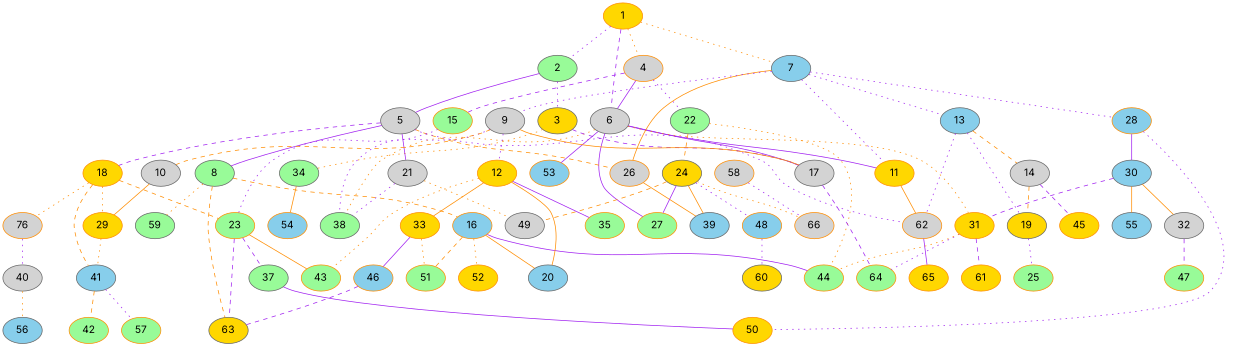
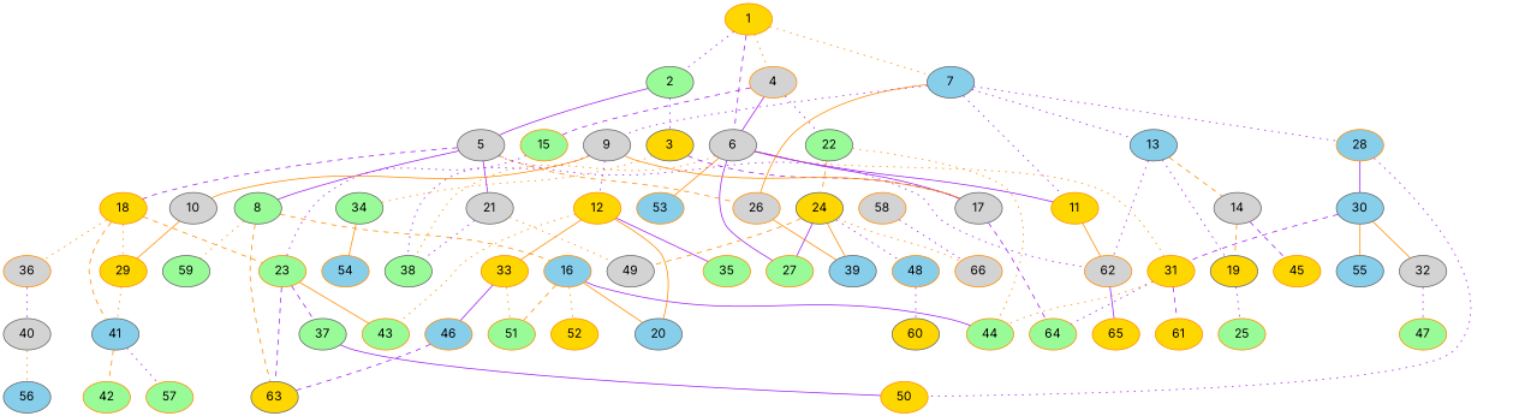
  graph {
    fontname=Inter
    node [color=darkorange fillcolor=palegreen fontname=Inter style=filled]
    edge [color=purple fontname=Inter style=dotted]
    1 [fillcolor=gold]
    2 [color=gray40]
    4 [fillcolor=lightgrey]
    6 [color=gray40 fillcolor=lightgrey]
    7 [color=gray40 fillcolor=skyblue]
    3 [color=gray40 fillcolor=gold]
    5 [color=gray40 fillcolor=lightgrey]
    15
    22 [color=gray40]
    17 [color=gray40 fillcolor=lightgrey]
    11 [fillcolor=gold]
    27
    31 [fillcolor=gold]
    38 [color=gray40]
    53 [fillcolor=skyblue]
    26 [fillcolor=lightgrey]
    9 [color=gray40 fillcolor=lightgrey]
    13 [color=gray40 fillcolor=skyblue]
    28 [fillcolor=skyblue]
    34 [color=gray40]
    8 [color=gray40]
    18 [fillcolor=gold]
    21 [color=gray40 fillcolor=lightgrey]
    62 [fillcolor=lightgrey]
    64
    54 [fillcolor=skyblue]
    23
    44
    24 [color=gray40 fillcolor=gold]
    16 [fillcolor=skyblue]
    59 [color=gray40]
    63 [color=gray40 fillcolor=gold]
    29 [fillcolor=gold]
-   36 [fillcolor=lightgrey label=76]
+   36 [fillcolor=lightgrey]
    41 [color=gray40 fillcolor=skyblue]
    49 [color=gray40 fillcolor=lightgrey]
    39 [color=gray40 fillcolor=skyblue]
    65 [fillcolor=gold]
    61 [fillcolor=gold]
    10 [color=gray40 fillcolor=lightgrey]
    12 [fillcolor=gold]
    14 [color=gray40 fillcolor=lightgrey]
    19 [color=gray40 fillcolor=gold]
    30 [color=gray40 fillcolor=skyblue]
    50 [fillcolor=gold]
    20 [color=gray40 fillcolor=skyblue]
    51
    52 [fillcolor=gold]
    33 [fillcolor=gold]
    35
    43
    46 [fillcolor=skyblue]
    45 [fillcolor=gold]
    25
    37 [color=gray40]
    58 [fillcolor=lightgrey]
    66 [fillcolor=lightgrey]
    40 [color=gray40 fillcolor=lightgrey]
    42
    57
    48 [fillcolor=skyblue]
    60 [color=gray40 fillcolor=gold]
    32 [color=gray40 fillcolor=lightgrey]
    55 [color=gray40 fillcolor=skyblue]
    47
    56 [color=gray40 fillcolor=skyblue]
    1 -- 2
    1 -- 4 [color=darkorange]
    1 -- 6 [style=dashed]
    1 -- 7 [color=darkorange]
    2 -- 3
    2 -- 5 [style=solid]
    4 -- 6 [style=solid]
    4 -- 15 [style=dashed]
    4 -- 22
    6 -- 17 [style=solid]
    6 -- 11 [style=solid]
    6 -- 27 [style=solid]
    6 -- 31 [color=darkorange]
    6 -- 38 [color=darkorange]
-   6 -- 53 [style=solid]
+   6 -- 53 [color=darkorange style=solid]
    7 -- 11
    7 -- 26 [color=darkorange style=solid]
    7 -- 9
    7 -- 13
    7 -- 28
    3 -- 17 [style=dashed]
    3 -- 34 [color=darkorange]
    5 -- 26 [color=darkorange style=dashed]
    5 -- 8 [style=solid]
    5 -- 18 [style=dashed]
    5 -- 21 [style=solid]
    5 -- 62
    15 -- 23
    22 -- 44 [color=darkorange]
    22 -- 24 [color=darkorange style=dashed]
    17 -- 64 [style=dashed]
    11 -- 62 [color=darkorange style=solid]
    31 -- 64
    31 -- 44 [color=darkorange]
    31 -- 61 [style=dashed]
    26 -- 39 [color=darkorange style=solid]
    9 -- 17 [color=darkorange style=solid]
    9 -- 38
-   9 -- 10 [color=darkorange style=dashed]
+   9 -- 10 [color=darkorange style=solid]
    9 -- 12
    13 -- 62
    13 -- 14 [color=darkorange style=dashed]
    13 -- 19
    28 -- 30 [style=solid]
    28 -- 50
    34 -- 54 [color=darkorange style=solid]
    8 -- 16 [color=darkorange style=dashed]
    8 -- 59 [color=darkorange]
    8 -- 63 [color=darkorange style=dashed]
    18 -- 23 [color=darkorange style=dashed]
    18 -- 29 [color=darkorange]
    18 -- 36 [color=darkorange]
    18 -- 41 [color=darkorange style=dashed]
    21 -- 38
    21 -- 49 [color=darkorange]
    62 -- 65 [style=solid]
    23 -- 63 [style=dashed]
    23 -- 43 [color=darkorange style=solid]
    23 -- 37 [style=dashed]
    24 -- 27 [style=solid]
    24 -- 49 [color=darkorange style=dashed]
    24 -- 39 [color=darkorange style=solid]
    24 -- 66 [color=darkorange]
    24 -- 48
    16 -- 44 [style=solid]
    16 -- 20 [color=darkorange style=solid]
    16 -- 51 [color=darkorange style=dashed]
    16 -- 52 [color=darkorange]
    29 -- 41 [color=darkorange]
    36 -- 40
    41 -- 42 [color=darkorange style=dashed]
    41 -- 57
    10 -- 29 [color=darkorange style=solid]
    12 -- 20 [color=darkorange style=solid]
    12 -- 33 [color=darkorange style=solid]
    12 -- 35 [style=solid]
    12 -- 43 [color=darkorange]
    14 -- 19 [color=darkorange style=dashed]
    14 -- 45 [style=dashed]
    19 -- 25
    30 -- 31 [style=dashed]
    30 -- 32 [color=darkorange style=solid]
    30 -- 55 [color=darkorange style=solid]
    33 -- 51 [color=darkorange]
    33 -- 46 [style=solid]
    46 -- 63 [style=dashed]
    37 -- 50 [style=solid]
    58 -- 66
    40 -- 56 [color=darkorange]
    48 -- 60
-   32 -- 47 [style=dashed]
+   32 -- 47
  }
